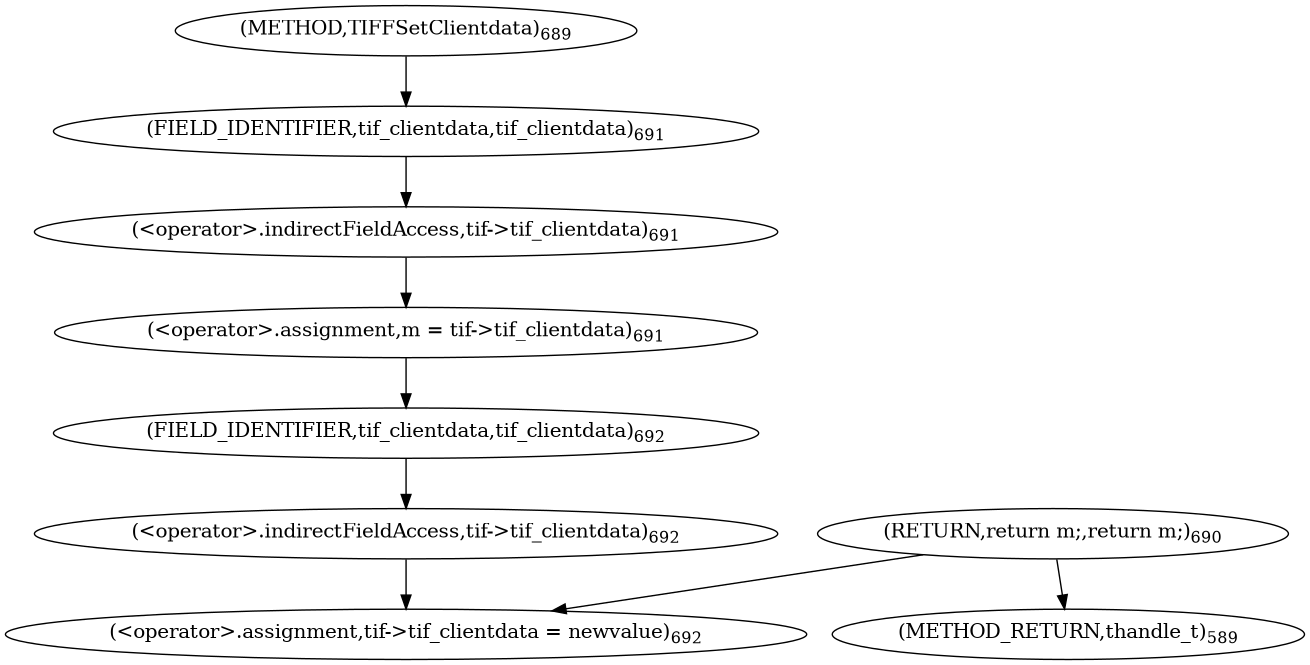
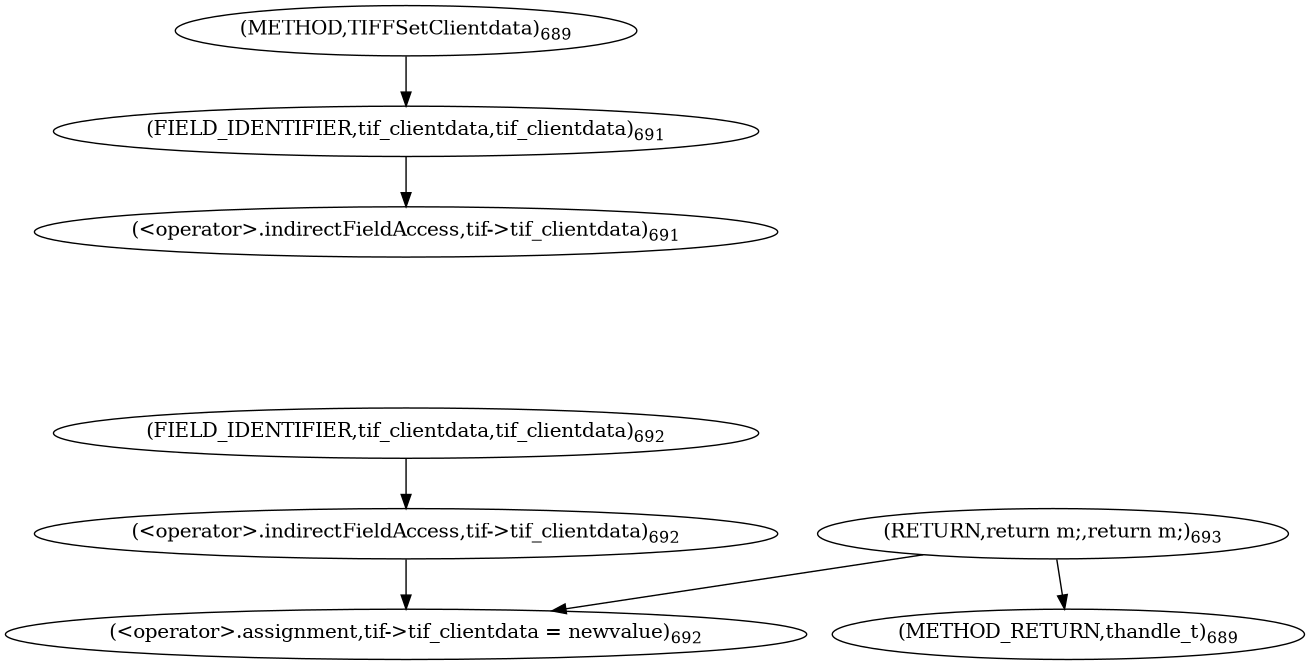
  digraph {
-   n1 [label=<(&lt;operator&gt;.assignment,m = tif-&gt;tif_clientdata)<SUB>691</SUB>>]
    n2 [label=<(FIELD_IDENTIFIER,tif_clientdata,tif_clientdata)<SUB>692</SUB>>]
    n3 [label=<(&lt;operator&gt;.indirectFieldAccess,tif-&gt;tif_clientdata)<SUB>692</SUB>>]
    n4 [label=<(&lt;operator&gt;.assignment,tif-&gt;tif_clientdata = newvalue)<SUB>692</SUB>>]
-   n5 [label=<(RETURN,return m;,return m;)<SUB>690</SUB>>]
-   n6 [label=<(METHOD_RETURN,thandle_t)<SUB>589</SUB>>]
+   n5 [label=<(RETURN,return m;,return m;)<SUB>693</SUB>>]
+   n6 [label=<(METHOD_RETURN,thandle_t)<SUB>689</SUB>>]
    n7 [label=<(&lt;operator&gt;.indirectFieldAccess,tif-&gt;tif_clientdata)<SUB>691</SUB>>]
    n8 [label=<(FIELD_IDENTIFIER,tif_clientdata,tif_clientdata)<SUB>691</SUB>>]
    n9 [label=<(METHOD,TIFFSetClientdata)<SUB>689</SUB>>]
-   n1 -> n2
    n2 -> n3
    n3 -> n4
    n5 -> n4
    n5 -> n6
-   n7 -> n1
    n8 -> n7
    n9 -> n8
  }
